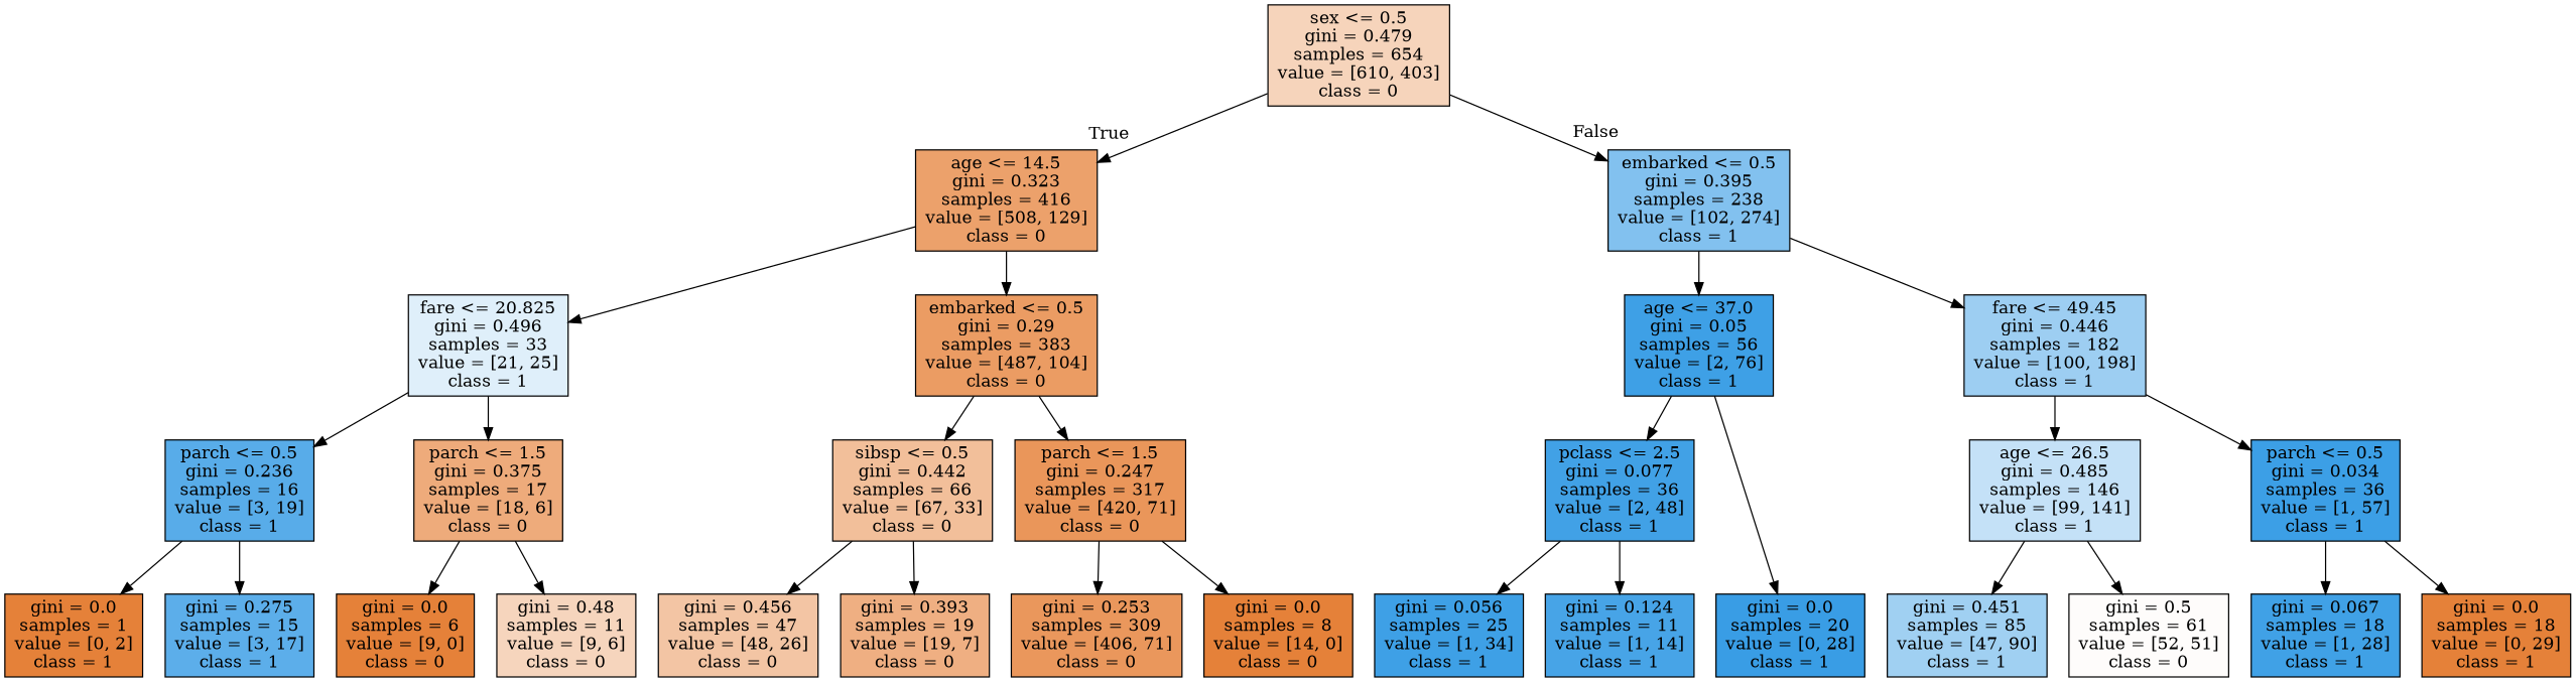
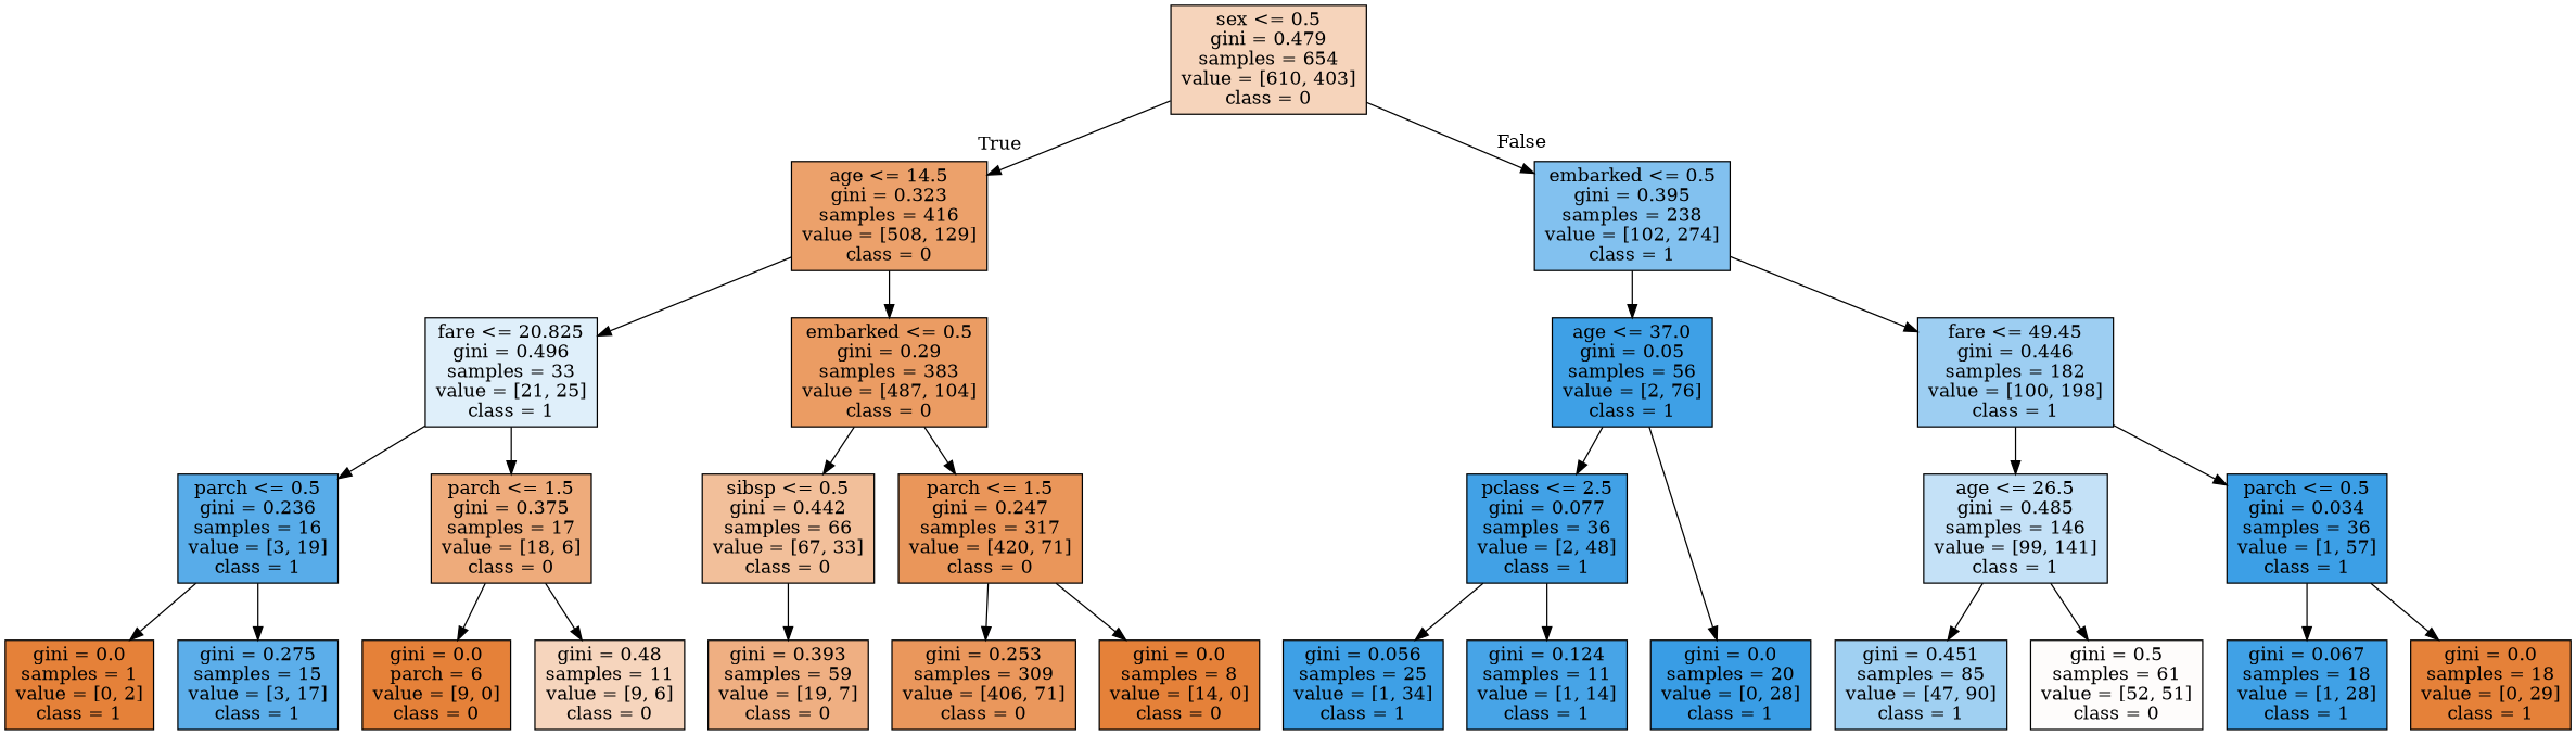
  digraph {
    ranksep=equally
    splines=polyline
    node [color=black fillcolor="#e58139ff" shape=box style=filled]
    n1 [fillcolor="#e5813957" label="sex <= 0.5\ngini = 0.479\nsamples = 654\nvalue = [610, 403]\nclass = 0"]
    n2 [fillcolor="#e58139be" label="age <= 14.5\ngini = 0.323\nsamples = 416\nvalue = [508, 129]\nclass = 0"]
    n3 [fillcolor="#399de5a0" label="embarked <= 0.5\ngini = 0.395\nsamples = 238\nvalue = [102, 274]\nclass = 1"]
    n4 [fillcolor="#399de529" label="fare <= 20.825\ngini = 0.496\nsamples = 33\nvalue = [21, 25]\nclass = 1"]
    n5 [fillcolor="#e58139c9" label="embarked <= 0.5\ngini = 0.29\nsamples = 383\nvalue = [487, 104]\nclass = 0"]
    n6 [fillcolor="#399de5f8" label="age <= 37.0\ngini = 0.05\nsamples = 56\nvalue = [2, 76]\nclass = 1"]
    n7 [fillcolor="#399de57e" label="fare <= 49.45\ngini = 0.446\nsamples = 182\nvalue = [100, 198]\nclass = 1"]
    n8 [fillcolor="#399de5d7" label="parch <= 0.5\ngini = 0.236\nsamples = 16\nvalue = [3, 19]\nclass = 1"]
    n9 [fillcolor="#e58139aa" label="parch <= 1.5\ngini = 0.375\nsamples = 17\nvalue = [18, 6]\nclass = 0"]
    n10 [fillcolor="#e5813981" label="sibsp <= 0.5\ngini = 0.442\nsamples = 66\nvalue = [67, 33]\nclass = 0"]
    n11 [fillcolor="#e58139d4" label="parch <= 1.5\ngini = 0.247\nsamples = 317\nvalue = [420, 71]\nclass = 0"]
    n12 [fillcolor="#399de5f4" label="pclass <= 2.5\ngini = 0.077\nsamples = 36\nvalue = [2, 48]\nclass = 1"]
    n13 [fillcolor="#399de54c" label="age <= 26.5\ngini = 0.485\nsamples = 146\nvalue = [99, 141]\nclass = 1"]
    n14 [fillcolor="#399de5fb" label="parch <= 0.5\ngini = 0.034\nsamples = 36\nvalue = [1, 57]\nclass = 1"]
    n15 [label="gini = 0.0\nsamples = 1\nvalue = [0, 2]\nclass = 1"]
    n16 [fillcolor="#399de5d2" label="gini = 0.275\nsamples = 15\nvalue = [3, 17]\nclass = 1"]
-   n17 [label="gini = 0.0\nsamples = 6\nvalue = [9, 0]\nclass = 0"]
+   n17 [label="gini = 0.0\nparch = 6\nvalue = [9, 0]\nclass = 0"]
    n18 [fillcolor="#e5813955" label="gini = 0.48\nsamples = 11\nvalue = [9, 6]\nclass = 0"]
-   n19 [fillcolor="#e5813975" label="gini = 0.456\nsamples = 47\nvalue = [48, 26]\nclass = 0"]
-   n20 [fillcolor="#e58139a1" label="gini = 0.393\nsamples = 19\nvalue = [19, 7]\nclass = 0"]
+   n20 [fillcolor="#e58139a1" label="gini = 0.393\nsamples = 59\nvalue = [19, 7]\nclass = 0"]
    n21 [fillcolor="#e58139d2" label="gini = 0.253\nsamples = 309\nvalue = [406, 71]\nclass = 0"]
    n22 [label="gini = 0.0\nsamples = 8\nvalue = [14, 0]\nclass = 0"]
    n23 [fillcolor="#399de5f8" label="gini = 0.056\nsamples = 25\nvalue = [1, 34]\nclass = 1"]
    n24 [fillcolor="#399de5ed" label="gini = 0.124\nsamples = 11\nvalue = [1, 14]\nclass = 1"]
    n25 [fillcolor="#399de5ff" label="gini = 0.0\nsamples = 20\nvalue = [0, 28]\nclass = 1"]
    n26 [fillcolor="#399de57a" label="gini = 0.451\nsamples = 85\nvalue = [47, 90]\nclass = 1"]
    n27 [fillcolor="#e5813905" label="gini = 0.5\nsamples = 61\nvalue = [52, 51]\nclass = 0"]
    n28 [fillcolor="#399de5f6" label="gini = 0.067\nsamples = 18\nvalue = [1, 28]\nclass = 1"]
    n29 [label="gini = 0.0\nsamples = 18\nvalue = [0, 29]\nclass = 1"]
    subgraph sub_1 {
      rank=same
      n1
    }
    subgraph sub_2 {
      rank=same
      n2
      n3
    }
    subgraph sub_3 {
      rank=same
      n4
      n5
      n6
      n7
    }
    subgraph sub_4 {
      rank=same
      n8
      n9
      n10
      n11
      n12
      n13
      n14
    }
    subgraph sub_5 {
      rank=same
      n15
      n16
      n17
      n18
-     n19
      n20
      n21
      n22
      n23
      n24
      n25
      n26
      n27
      n28
      n29
    }
    n1 -> n2 [headlabel=True labelangle=45 labeldistance=2.5]
    n1 -> n3 [headlabel=False labelangle=-45 labeldistance=2.5]
    n2 -> n4
    n2 -> n5
    n3 -> n6
    n3 -> n7
    n4 -> n8
    n4 -> n9
    n5 -> n10
    n5 -> n11
    n6 -> n12
    n6 -> n25
    n7 -> n13
    n7 -> n14
    n8 -> n15
    n8 -> n16
    n9 -> n17
    n9 -> n18
-   n10 -> n19
    n10 -> n20
    n11 -> n21
    n11 -> n22
    n12 -> n23
    n12 -> n24
    n13 -> n26
    n13 -> n27
    n14 -> n28
    n14 -> n29
  }
